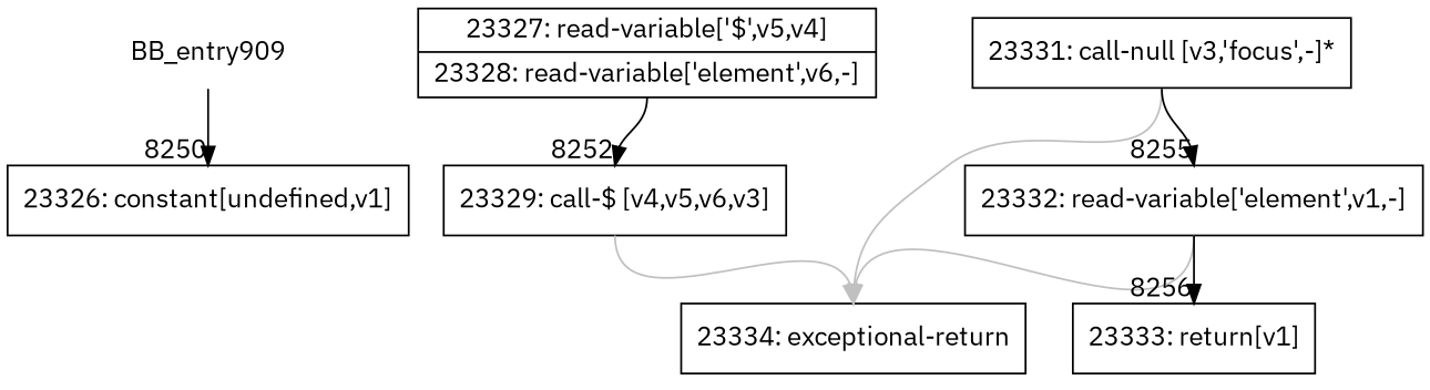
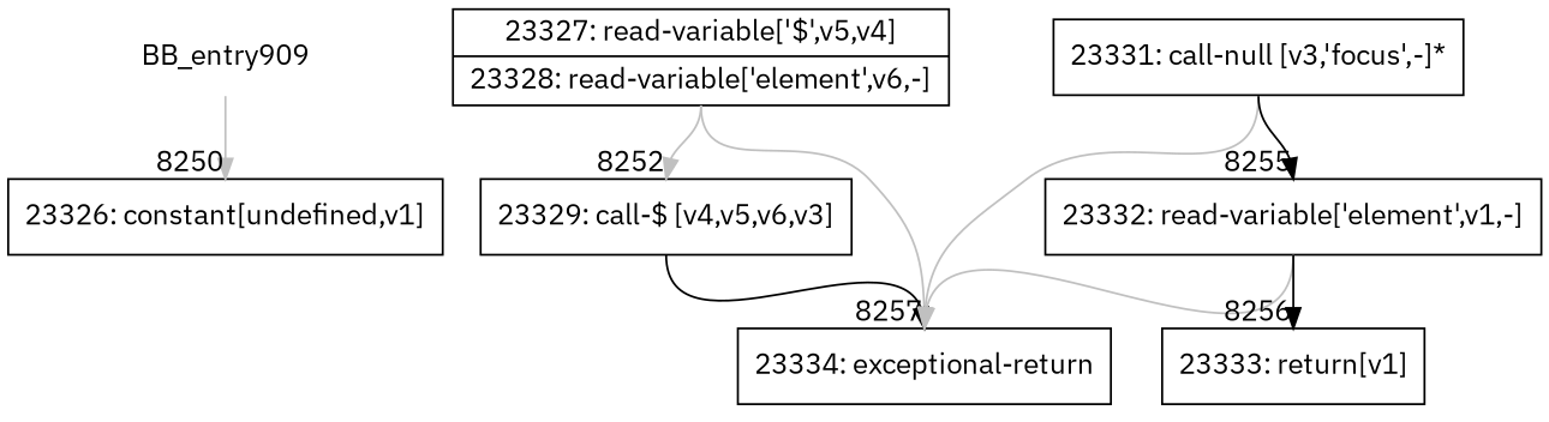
  digraph {
    fontname="IBM Plex Sans"
    rankdir=TD
    node [fontname="IBM Plex Sans" shape=record]
    edge [fontname="IBM Plex Sans" headport=n tailport=s]
    n1 [label=BB_entry909 shape=none]
    n2 [label="{23326: constant[undefined,v1]}"]
    n3 [label="{23327: read-variable['$',v5,v4]|23328: read-variable['element',v6,-]}"]
    n4 [label="{23329: call-$ [v4,v5,v6,v3]}"]
    n5 [label="{23334: exceptional-return}"]
    n6 [label="{23331: call-null [v3,'focus',-]*}"]
    n7 [label="{23332: read-variable['element',v1,-]}"]
    n8 [label="{23333: return[v1]}"]
-   n1 -> n2 [headlabel="    8250"]
-   n3 -> n4 [headlabel="      8252"]
-   n4 -> n5 [color=gray]
+   n1 -> n2 [headlabel="    8250" color=gray]
+   n3 -> n4 [headlabel="      8252" color=gray]
+   n3 -> n5 [color=gray headlabel="      8257"]
+   n4 -> n5 [color=black]
    n6 -> n5 [color=gray]
    n6 -> n7 [headlabel="      8255"]
    n7 -> n5 [color=gray]
    n7 -> n8 [headlabel="      8256"]
  }
